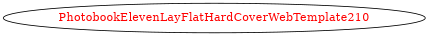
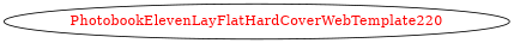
  digraph {
    concentrate=true
    rankdir=LR
    ranksep=2.0
    splines=ortho
-   PhotobookElevenLayFlatHardCoverWebTemplate220 [fontcolor=red label=PhotobookElevenLayFlatHardCoverWebTemplate210]
+   PhotobookElevenLayFlatHardCoverWebTemplate220 [fontcolor=red]
  }
